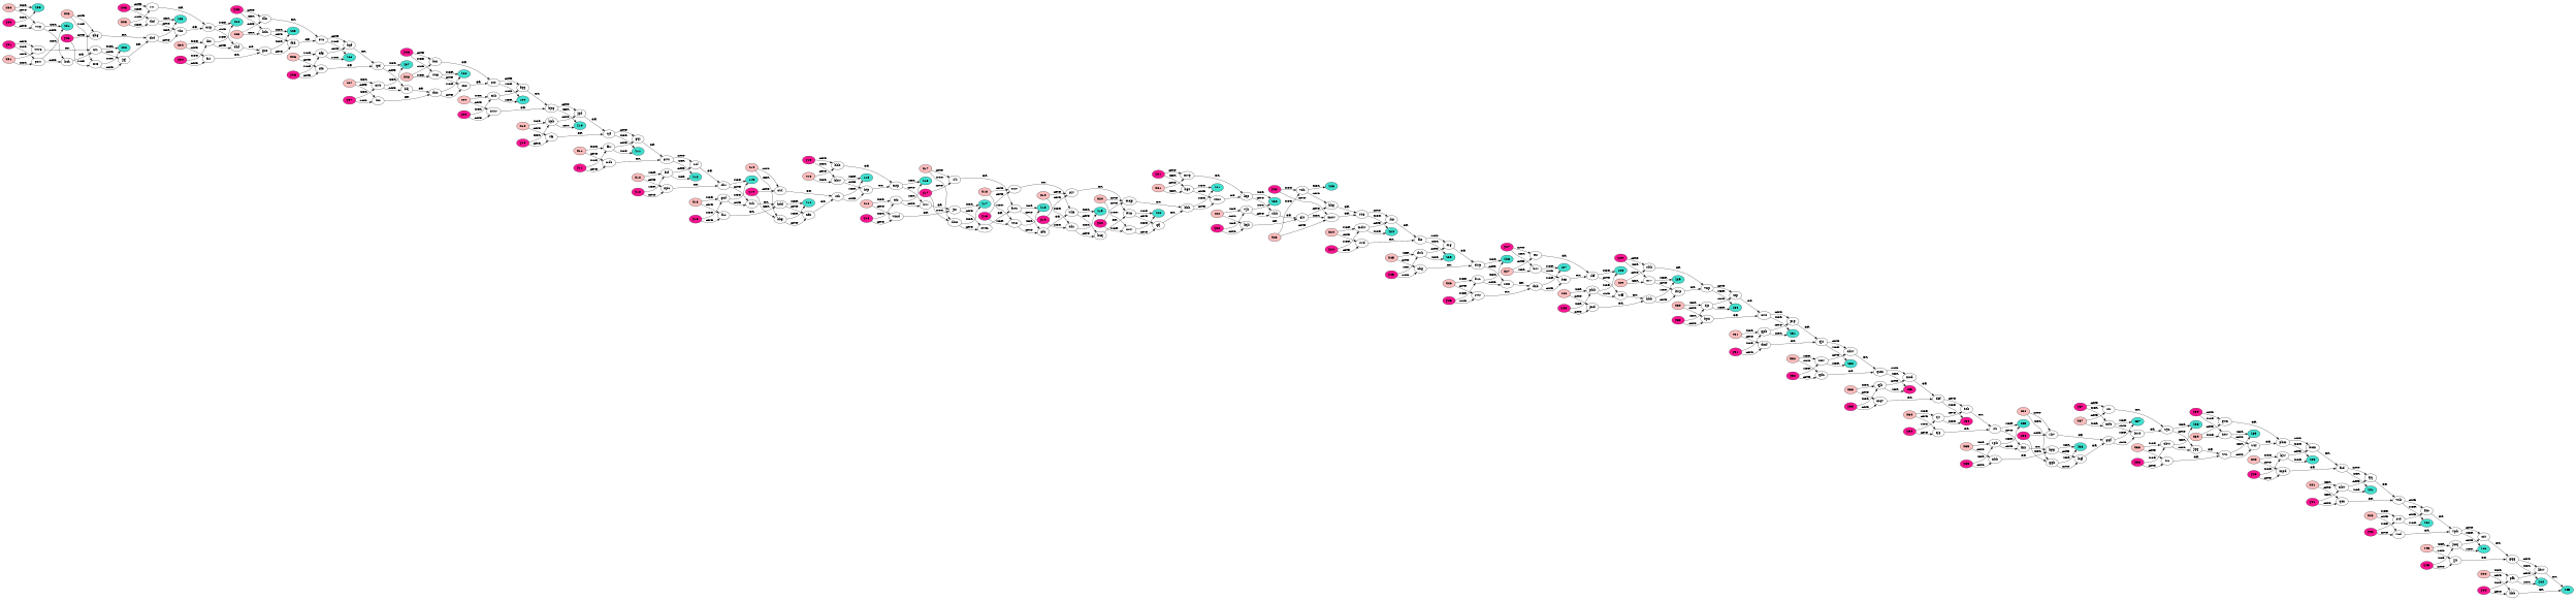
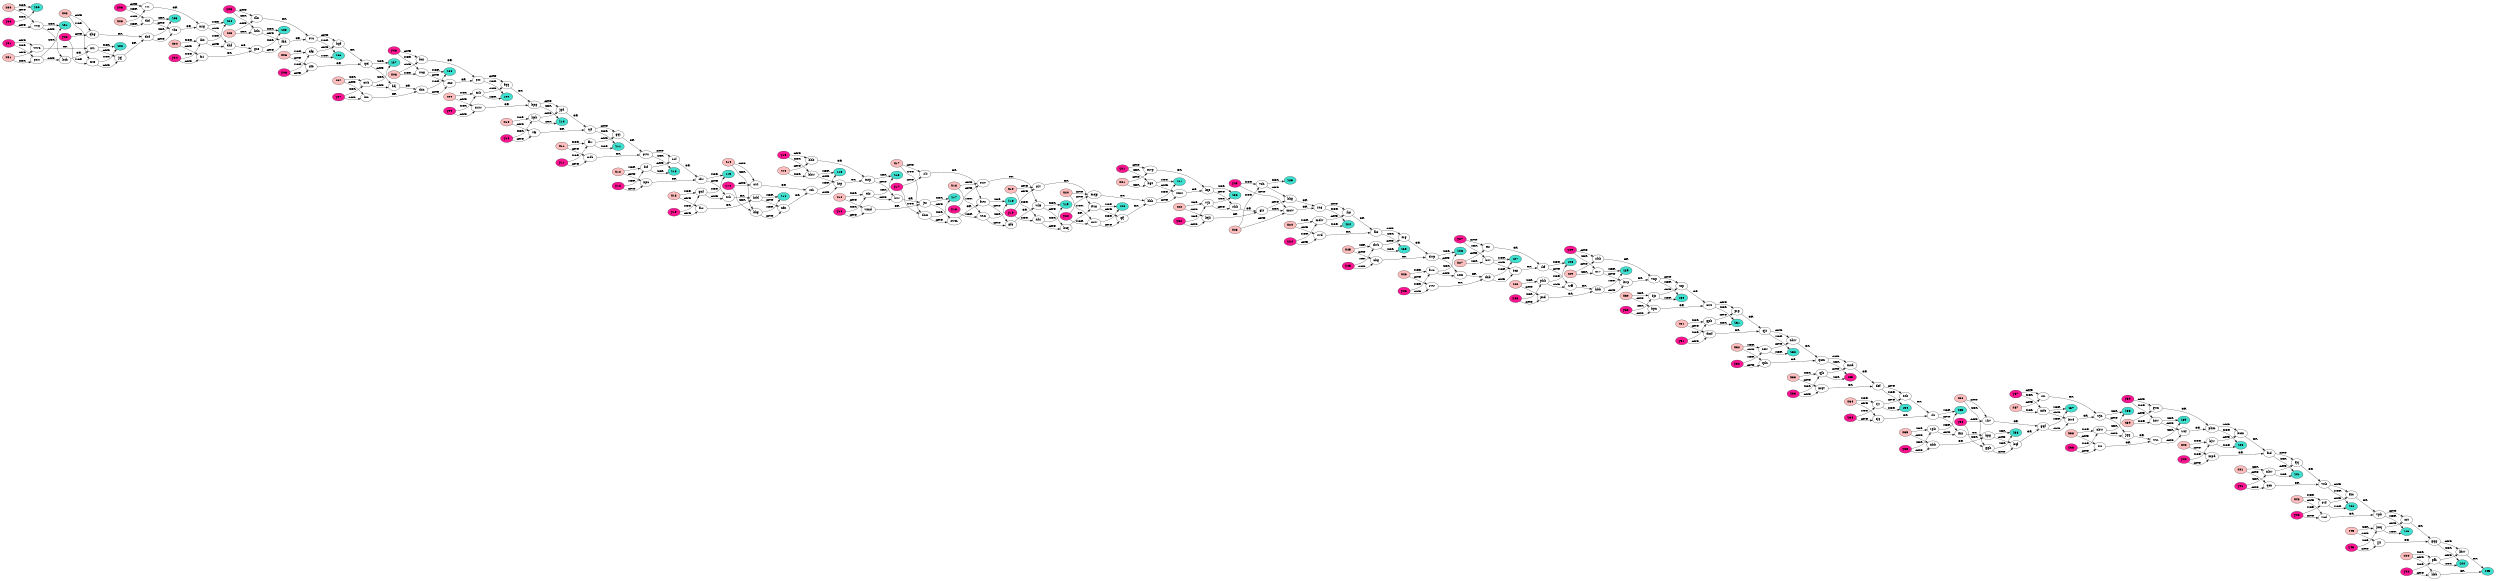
  digraph {
    rankdir=LR
    z00 [fillcolor="#40e0d0" style=filled]
    z01 [fillcolor="#40e0d0" style=filled]
    z02 [fillcolor="#40e0d0" style=filled]
    z03 [fillcolor="#40e0d0" style=filled]
    z04 [fillcolor="#40e0d0" style=filled]
    z05 [fillcolor="#40e0d0" style=filled]
    z06 [fillcolor="#40e0d0" style=filled]
    z07 [fillcolor="#40e0d0" style=filled]
    z08 [fillcolor="#40e0d0" style=filled]
    z09 [fillcolor="#40e0d0" style=filled]
    z10 [fillcolor="#40e0d0" style=filled]
    z11 [fillcolor="#40e0d0" style=filled]
    z12 [fillcolor="#40e0d0" style=filled]
    z13 [fillcolor="#40e0d0" style=filled]
    z14 [fillcolor="#40e0d0" style=filled]
    z15 [fillcolor="#40e0d0" style=filled]
    z16 [fillcolor="#40e0d0" style=filled]
    z17 [fillcolor="#40e0d0" style=filled]
    z18 [fillcolor="#40e0d0" style=filled]
    z19 [fillcolor="#40e0d0" style=filled]
    z20 [fillcolor="#40e0d0" style=filled]
    z21 [fillcolor="#40e0d0" style=filled]
    z22 [fillcolor="#40e0d0" style=filled]
    z23 [fillcolor="#40e0d0" style=filled]
    z24 [fillcolor="#40e0d0" style=filled]
    z25 [fillcolor="#40e0d0" style=filled]
    z26 [fillcolor="#40e0d0" style=filled]
    z27 [fillcolor="#40e0d0" style=filled]
    z28 [fillcolor="#40e0d0" style=filled]
    z29 [fillcolor="#40e0d0" style=filled]
    z30 [fillcolor="#40e0d0" style=filled]
    z31 [fillcolor="#40e0d0" style=filled]
    z32 [fillcolor="#40e0d0" style=filled]
    z33 [fillcolor=deeppink style=filled]
-   z34 [fillcolor=deeppink style=filled]
+   z34 [fillcolor="#40e0d0" style=filled]
    z35 [fillcolor="#40e0d0" style=filled]
    z36 [fillcolor="#40e0d0" style=filled]
    z37 [fillcolor="#40e0d0" style=filled]
    z38 [fillcolor="#40e0d0" style=filled]
    z39 [fillcolor="#40e0d0" style=filled]
    z40 [fillcolor="#40e0d0" style=filled]
    z41 [fillcolor="#40e0d0" style=filled]
    z42 [fillcolor="#40e0d0" style=filled]
    z43 [fillcolor="#40e0d0" style=filled]
    z44 [fillcolor="#40e0d0" style=filled]
    z45 [fillcolor="#40e0d0" style=filled]
    x00 [fillcolor="#ff000042" style=filled]
    wsg
    hch
    x01 [fillcolor="#ff000042" style=filled]
    wwc
    pnw
    ntr
    x02 [fillcolor="#ff000042" style=filled]
    mts
    qhg
    jgj
    shd
    x03 [fillcolor="#ff000042" style=filled]
    tkd
    rrr
    thc
    nsg
    x04 [fillcolor="#ff000042" style=filled]
    hrr
    kkt
    gcs
    dhf
    x05 [fillcolor="#ff000042" style=filled]
    dkr
    hdc
    bvc
    fdd
    x06 [fillcolor="#ff000042" style=filled]
    sfb
    qfg
    tpd
    bgf
    x07 [fillcolor="#ff000042" style=filled]
    cwh
    ktn
    ddj
    dsn
    x08 [fillcolor="#ff000042" style=filled]
    bnr
    wcg
    pss
    rms
    x09 [fillcolor="#ff000042" style=filled]
    hww
    csk
    bpg
    fqq
    x10 [fillcolor="#ff000042" style=filled]
    kpk
    vfs
    jgd
    cjf
    x11 [fillcolor="#ff000042" style=filled]
    ffw
    mdb
    gqr
    pvw
    x12 [fillcolor="#ff000042" style=filled]
    fsf
    npc
    hsf
    sfw
    x13 [fillcolor="#ff000042" style=filled]
    gnf
    fhs
    tsh
    hdd
    x14 [fillcolor="#ff000042" style=filled]
    cwj
    khg
    sth
    nfn
    x15 [fillcolor="#ff000042" style=filled]
    bhw
    hhb
    htp
    mqr
    x16 [fillcolor="#ff000042" style=filled]
    wmd
    tds
    jts
    kvv
    x17 [fillcolor="#ff000042" style=filled]
    rrk
    hhm
    fww
    swm
    x18 [fillcolor="#ff000042" style=filled]
    wrn
    twv
    gfq
    wks
    x19 [fillcolor="#ff000042" style=filled]
    nhr
    pjv
    hcq
    fvm
    x20 [fillcolor="#ff000042" style=filled]
    mvv
    mqg
    qfj
    hhh
    x21 [fillcolor="#ff000042" style=filled]
    hgs
    mvp
    wms
    kqs
    x22 [fillcolor="#ff000042" style=filled]
    kqk
    vjk
    gjs
    shk
    x23 [fillcolor="#ff000042" style=filled]
    vsh
    mcw
    hkg
    rng
    x24 [fillcolor="#ff000042" style=filled]
    mdw
    rwd
    rhp
    fbs
    x25 [fillcolor="#ff000042" style=filled]
    dwk
    cbg
    srg
    dwp
    x26 [fillcolor="#ff000042" style=filled]
    fwn
    rvw
    rsm
    dnb
    x27 [fillcolor="#ff000042" style=filled]
    tts
    bsv
    rkf
    bcn
    x28 [fillcolor="#ff000042" style=filled]
    pcd
    phk
    hbb
    wff
    x29 [fillcolor="#ff000042" style=filled]
    sbk
    nrv
    vnp
    kwp
    x30 [fillcolor="#ff000042" style=filled]
    bpn
    bjs
    cwn
    tsp
    x31 [fillcolor="#ff000042" style=filled]
    gpb
    dmf
    prp
    qjs
    x32 [fillcolor="#ff000042" style=filled]
    ncw
    qdc
    nhw
    qcm
    x33 [fillcolor="#ff000042" style=filled]
    qjh
    mqv
    mcd
    dsf
    x34 [fillcolor="#ff000042" style=filled]
    tjv
    cjq
    bsh
    rfs
    x35 [fillcolor="#ff000042" style=filled]
    rpk
    nbb
    fkk
    hpg
    x36 [fillcolor="#ff000042" style=filled]
    rhv
    ggk
    gqf
    bqf
    x37 [fillcolor="#ff000042" style=filled]
    mfc
    rnr
    bwd
    wjn
    x38 [fillcolor="#ff000042" style=filled]
    trc
    nbw
    wrr
    jqq
    x39 [fillcolor="#ff000042" style=filled]
    qwn
    htw
    phm
    wtf
    x40 [fillcolor="#ff000042" style=filled]
    mpd
    bjw
    fcd
    bcm
    x41 [fillcolor="#ff000042" style=filled]
    nkw
    qcn
    fjq
    vsk
    x42 [fillcolor="#ff000042" style=filled]
    svf
    vcd
    fkc
    vpb
    x43 [fillcolor="#ff000042" style=filled]
    jmq
    jjk
    cst
    gqg
    x44 [fillcolor="#ff000042" style=filled]
    pfh
    kbb
    khw
    y00 [fillcolor=deeppink style=filled]
    y01 [fillcolor=deeppink style=filled]
    y02 [fillcolor=deeppink style=filled]
    y03 [fillcolor=deeppink style=filled]
    y04 [fillcolor=deeppink style=filled]
    y05 [fillcolor=deeppink style=filled]
    y06 [fillcolor=deeppink style=filled]
    y07 [fillcolor=deeppink style=filled]
    y08 [fillcolor=deeppink style=filled]
    y09 [fillcolor=deeppink style=filled]
    y10 [fillcolor=deeppink style=filled]
    y11 [fillcolor=deeppink style=filled]
    y12 [fillcolor=deeppink style=filled]
    y13 [fillcolor=deeppink style=filled]
    y14 [fillcolor=deeppink style=filled]
    y15 [fillcolor=deeppink style=filled]
    y16 [fillcolor=deeppink style=filled]
    y17 [fillcolor=deeppink style=filled]
    y18 [fillcolor=deeppink style=filled]
    y19 [fillcolor=deeppink style=filled]
    y20 [fillcolor=deeppink style=filled]
    y21 [fillcolor=deeppink style=filled]
    y22 [fillcolor=deeppink style=filled]
    y23 [fillcolor=deeppink style=filled]
    y24 [fillcolor=deeppink style=filled]
    y25 [fillcolor=deeppink style=filled]
    y26 [fillcolor=deeppink style=filled]
    y27 [fillcolor=deeppink style=filled]
    y28 [fillcolor=deeppink style=filled]
    y29 [fillcolor=deeppink style=filled]
    y30 [fillcolor=deeppink style=filled]
    y31 [fillcolor=deeppink style=filled]
    y32 [fillcolor=deeppink style=filled]
    y33 [fillcolor=deeppink style=filled]
    y34 [fillcolor=deeppink style=filled]
    y35 [fillcolor=deeppink style=filled]
    y36 [fillcolor=deeppink style=filled]
    y37 [fillcolor=deeppink style=filled]
    y38 [fillcolor=deeppink style=filled]
    y39 [fillcolor=deeppink style=filled]
    y40 [fillcolor=deeppink style=filled]
    y41 [fillcolor=deeppink style=filled]
    y42 [fillcolor=deeppink style=filled]
    y43 [fillcolor=deeppink style=filled]
    y44 [fillcolor=deeppink style=filled]
    x00 -> z00 [label=XOR]
    x00 -> wsg [label=AND]
    wsg -> z01 [label=XOR]
    wsg -> hch [label=AND]
    hch -> ntr [label=OR]
    x01 -> wwc [label=AND]
    x01 -> pnw [label=XOR]
    wwc -> ntr [label=OR]
    pnw -> z01 [label=XOR]
    pnw -> hch [label=AND]
    ntr -> z02 [label=XOR]
    ntr -> jgj [label=AND]
    x02 -> mts [label=XOR]
    x02 -> qhg [label=AND]
    mts -> z02 [label=XOR]
    mts -> jgj [label=AND]
    qhg -> shd [label=OR]
    jgj -> shd [label=OR]
    shd -> z03 [label=XOR]
    shd -> thc [label=AND]
    x03 -> tkd [label=XOR]
    x03 -> rrr [label=AND]
    tkd -> z03 [label=XOR]
    tkd -> thc [label=AND]
    rrr -> nsg [label=OR]
    thc -> nsg [label=OR]
    nsg -> z04 [label=XOR]
    nsg -> dhf [label=AND]
    x04 -> hrr [label=AND]
    x04 -> kkt [label=XOR]
    hrr -> gcs [label=OR]
    kkt -> z04 [label=XOR]
    kkt -> dhf [label=AND]
    gcs -> z05 [label=XOR]
    gcs -> fdd [label=AND]
    dhf -> gcs [label=OR]
    x05 -> dkr [label=AND]
    x05 -> hdc [label=XOR]
    dkr -> bvc [label=OR]
    hdc -> z05 [label=XOR]
    hdc -> fdd [label=AND]
    bvc -> z06 [label=XOR]
    bvc -> bgf [label=AND]
    fdd -> bvc [label=OR]
    x06 -> sfb [label=AND]
    x06 -> qfg [label=XOR]
    sfb -> tpd [label=OR]
    qfg -> z06 [label=XOR]
    qfg -> bgf [label=AND]
    tpd -> z07 [label=XOR]
    tpd -> ddj [label=AND]
    bgf -> tpd [label=OR]
    x07 -> cwh [label=XOR]
    x07 -> ktn [label=AND]
    cwh -> z07 [label=XOR]
    cwh -> ddj [label=AND]
    ktn -> dsn [label=OR]
    ddj -> dsn [label=OR]
    dsn -> z08 [label=XOR]
    dsn -> rms [label=AND]
    x08 -> bnr [label=AND]
    x08 -> wcg [label=XOR]
    bnr -> pss [label=OR]
    wcg -> z08 [label=XOR]
    wcg -> rms [label=AND]
    pss -> z09 [label=XOR]
    pss -> fqq [label=AND]
    rms -> pss [label=OR]
    x09 -> hww [label=AND]
    x09 -> csk [label=XOR]
    hww -> bpg [label=OR]
    csk -> z09 [label=XOR]
    csk -> fqq [label=AND]
    bpg -> z10 [label=XOR]
    bpg -> jgd [label=AND]
    fqq -> bpg [label=OR]
    x10 -> kpk [label=XOR]
    x10 -> vfs [label=AND]
    kpk -> z10 [label=XOR]
    kpk -> jgd [label=AND]
    vfs -> cjf [label=OR]
    jgd -> cjf [label=OR]
    cjf -> z11 [label=XOR]
    cjf -> gqr [label=AND]
    x11 -> ffw [label=XOR]
    x11 -> mdb [label=AND]
    ffw -> z11 [label=XOR]
    ffw -> gqr [label=AND]
    mdb -> pvw [label=OR]
    gqr -> pvw [label=OR]
    pvw -> z12 [label=XOR]
    pvw -> hsf [label=AND]
    x12 -> fsf [label=XOR]
    x12 -> npc [label=AND]
    fsf -> z12 [label=XOR]
    fsf -> hsf [label=AND]
    npc -> sfw [label=OR]
    hsf -> sfw [label=OR]
    sfw -> z13 [label=XOR]
    sfw -> tsh [label=AND]
    x13 -> gnf [label=XOR]
    x13 -> fhs [label=AND]
    gnf -> z13 [label=XOR]
    gnf -> tsh [label=AND]
    fhs -> hdd [label=OR]
    tsh -> hdd [label=OR]
    hdd -> z14 [label=XOR]
    hdd -> nfn [label=AND]
    x14 -> cwj [label=AND]
    x14 -> khg [label=XOR]
    cwj -> sth [label=OR]
    khg -> z14 [label=XOR]
    khg -> nfn [label=AND]
    sth -> z15 [label=XOR]
    sth -> htp [label=AND]
    nfn -> sth [label=OR]
    x15 -> bhw [label=XOR]
    x15 -> hhb [label=AND]
    bhw -> z15 [label=XOR]
    bhw -> htp [label=AND]
    hhb -> mqr [label=OR]
    htp -> mqr [label=OR]
    mqr -> z16 [label=XOR]
    mqr -> kvv [label=AND]
    x16 -> wmd [label=AND]
    x16 -> tds [label=XOR]
    wmd -> jts [label=OR]
    tds -> z16 [label=XOR]
    tds -> kvv [label=AND]
    jts -> z17 [label=XOR]
    jts -> swm [label=AND]
    kvv -> jts [label=OR]
    x17 -> rrk [label=AND]
    x17 -> hhm [label=XOR]
    rrk -> fww [label=OR]
    hhm -> z17 [label=XOR]
    hhm -> swm [label=AND]
    fww -> z18 [label=XOR]
    fww -> gfq [label=AND]
    swm -> fww [label=OR]
    x18 -> wrn [label=XOR]
    x18 -> twv [label=AND]
    wrn -> z18 [label=XOR]
    wrn -> gfq [label=AND]
    twv -> wks [label=OR]
    gfq -> wks [label=OR]
    wks -> z19 [label=XOR]
    wks -> hcq [label=AND]
    x19 -> nhr [label=XOR]
    x19 -> pjv [label=AND]
    nhr -> z19 [label=XOR]
    nhr -> hcq [label=AND]
    pjv -> fvm [label=OR]
    hcq -> fvm [label=OR]
    fvm -> z20 [label=XOR]
    fvm -> qfj [label=AND]
    x20 -> mvv [label=XOR]
    x20 -> mqg [label=AND]
    mvv -> z20 [label=XOR]
    mvv -> qfj [label=AND]
    mqg -> hhh [label=OR]
    qfj -> hhh [label=OR]
    hhh -> z21 [label=XOR]
    hhh -> wms [label=AND]
    x21 -> hgs [label=XOR]
    x21 -> mvp [label=AND]
    hgs -> z21 [label=XOR]
    hgs -> wms [label=AND]
    mvp -> kqs [label=OR]
    wms -> kqs [label=OR]
    kqs -> z22 [label=XOR]
    kqs -> shk [label=AND]
    x22 -> kqk [label=AND]
    x22 -> vjk [label=XOR]
    kqk -> gjs [label=OR]
    vjk -> z22 [label=XOR]
    vjk -> shk [label=AND]
    gjs -> mcw [label=XOR]
    gjs -> hkg [label=AND]
    shk -> gjs [label=OR]
    x23 -> vsh [label=XOR]
    x23 -> mcw [label=AND]
    vsh -> z23 [label=XOR]
    vsh -> hkg [label=AND]
    mcw -> rng [label=OR]
    hkg -> rng [label=OR]
    rng -> z24 [label=XOR]
    rng -> rhp [label=AND]
    x24 -> mdw [label=XOR]
    x24 -> rwd [label=AND]
    mdw -> z24 [label=XOR]
    mdw -> rhp [label=AND]
    rwd -> fbs [label=OR]
    rhp -> fbs [label=OR]
    fbs -> z25 [label=XOR]
    fbs -> srg [label=AND]
    x25 -> dwk [label=XOR]
    x25 -> cbg [label=AND]
    dwk -> z25 [label=XOR]
    dwk -> srg [label=AND]
    cbg -> dwp [label=OR]
    srg -> dwp [label=OR]
    dwp -> z26 [label=XOR]
    dwp -> rsm [label=AND]
    x26 -> fwn [label=XOR]
    x26 -> rvw [label=AND]
    fwn -> z26 [label=XOR]
    fwn -> rsm [label=AND]
    rvw -> dnb [label=OR]
    rsm -> dnb [label=OR]
    dnb -> z27 [label=XOR]
    dnb -> bcn [label=AND]
    x27 -> tts [label=AND]
    x27 -> bsv [label=XOR]
    tts -> rkf [label=OR]
    bsv -> z27 [label=XOR]
    bsv -> bcn [label=AND]
    rkf -> z28 [label=XOR]
    rkf -> wff [label=AND]
    bcn -> rkf [label=OR]
    x28 -> pcd [label=AND]
    x28 -> phk [label=XOR]
    pcd -> hbb [label=OR]
    phk -> z28 [label=XOR]
    phk -> wff [label=AND]
    hbb -> z29 [label=XOR]
    hbb -> kwp [label=AND]
    wff -> hbb [label=OR]
    x29 -> sbk [label=AND]
    x29 -> nrv [label=XOR]
    sbk -> vnp [label=OR]
    nrv -> z29 [label=XOR]
    nrv -> kwp [label=AND]
    vnp -> z30 [label=XOR]
    vnp -> tsp [label=AND]
    kwp -> vnp [label=OR]
    x30 -> bpn [label=AND]
    x30 -> bjs [label=XOR]
    bpn -> cwn [label=OR]
    bjs -> z30 [label=XOR]
    bjs -> tsp [label=AND]
    cwn -> z31 [label=XOR]
    cwn -> prp [label=AND]
    tsp -> cwn [label=OR]
    x31 -> gpb [label=XOR]
    x31 -> dmf [label=AND]
    gpb -> z31 [label=XOR]
    gpb -> prp [label=AND]
    dmf -> qjs [label=OR]
    prp -> qjs [label=OR]
    qjs -> z32 [label=XOR]
    qjs -> nhw [label=AND]
    x32 -> ncw [label=XOR]
    x32 -> qdc [label=AND]
    ncw -> z32 [label=XOR]
    ncw -> nhw [label=AND]
    qdc -> qcm [label=OR]
    nhw -> qcm [label=OR]
    qcm -> z33 [label=XOR]
    qcm -> mcd [label=AND]
    x33 -> qjh [label=XOR]
    x33 -> mqv [label=AND]
    qjh -> z33 [label=XOR]
    qjh -> mcd [label=AND]
    mqv -> dsf [label=OR]
    mcd -> dsf [label=OR]
    dsf -> z34 [label=XOR]
    dsf -> bsh [label=AND]
    x34 -> tjv [label=XOR]
    x34 -> cjq [label=AND]
    tjv -> z34 [label=XOR]
    tjv -> bsh [label=AND]
    cjq -> rfs [label=OR]
    bsh -> rfs [label=OR]
    rfs -> z35 [label=XOR]
    rfs -> fkk [label=AND]
    x35 -> rpk [label=XOR]
    x35 -> nbb [label=AND]
    rpk -> z35 [label=XOR]
    rpk -> fkk [label=AND]
    nbb -> hpg [label=OR]
    fkk -> hpg [label=OR]
    hpg -> z36 [label=XOR]
    hpg -> bqf [label=AND]
    x36 -> rhv [label=AND]
    x36 -> ggk [label=XOR]
    rhv -> gqf [label=OR]
    ggk -> z36 [label=XOR]
    ggk -> bqf [label=AND]
    gqf -> z37 [label=XOR]
    gqf -> bwd [label=AND]
    bqf -> gqf [label=OR]
    x37 -> mfc [label=XOR]
    x37 -> rnr [label=AND]
    mfc -> z37 [label=XOR]
    mfc -> bwd [label=AND]
    rnr -> wjn [label=OR]
    bwd -> wjn [label=OR]
    wjn -> z38 [label=XOR]
    wjn -> jqq [label=AND]
    x38 -> trc [label=AND]
    x38 -> nbw [label=XOR]
    trc -> wrr [label=OR]
    nbw -> z38 [label=XOR]
    nbw -> jqq [label=AND]
    wrr -> z39 [label=XOR]
    wrr -> wtf [label=AND]
    jqq -> wrr [label=OR]
    x39 -> qwn [label=AND]
    x39 -> htw [label=XOR]
    qwn -> phm [label=OR]
    htw -> z39 [label=XOR]
    htw -> wtf [label=AND]
    phm -> z40 [label=XOR]
    phm -> bcm [label=AND]
    wtf -> phm [label=OR]
    x40 -> mpd [label=AND]
    x40 -> bjw [label=XOR]
    mpd -> fcd [label=OR]
    bjw -> z40 [label=XOR]
    bjw -> bcm [label=AND]
    fcd -> z41 [label=XOR]
    fcd -> fjq [label=AND]
    bcm -> fcd [label=OR]
    x41 -> nkw [label=XOR]
    x41 -> qcn [label=AND]
    nkw -> z41 [label=XOR]
    nkw -> fjq [label=AND]
    qcn -> vsk [label=OR]
    fjq -> vsk [label=OR]
    vsk -> z42 [label=XOR]
    vsk -> fkc [label=AND]
    x42 -> svf [label=XOR]
    x42 -> vcd [label=AND]
    svf -> z42 [label=XOR]
    svf -> fkc [label=AND]
    vcd -> vpb [label=OR]
    fkc -> vpb [label=OR]
    vpb -> z43 [label=XOR]
    vpb -> cst [label=AND]
    x43 -> jmq [label=XOR]
    x43 -> jjk [label=AND]
    jmq -> z43 [label=XOR]
    jmq -> cst [label=AND]
    jjk -> gqg [label=OR]
    cst -> gqg [label=OR]
    gqg -> z44 [label=XOR]
    gqg -> khw [label=AND]
    x44 -> pfh [label=XOR]
    x44 -> kbb [label=AND]
    pfh -> z44 [label=XOR]
    pfh -> khw [label=AND]
    kbb -> z45 [label=OR]
    khw -> z45 [label=OR]
    y00 -> z00 [label=XOR]
    y00 -> wsg [label=AND]
    y01 -> wwc [label=AND]
    y01 -> pnw [label=XOR]
    y02 -> mts [label=XOR]
    y02 -> qhg [label=AND]
    y03 -> tkd [label=XOR]
    y03 -> rrr [label=AND]
    y04 -> hrr [label=AND]
    y04 -> kkt [label=XOR]
    y05 -> dkr [label=AND]
    y05 -> hdc [label=XOR]
    y06 -> sfb [label=AND]
    y06 -> qfg [label=XOR]
    y07 -> cwh [label=XOR]
    y07 -> ktn [label=AND]
    y08 -> bnr [label=AND]
    y08 -> wcg [label=XOR]
    y09 -> hww [label=AND]
    y09 -> csk [label=XOR]
    y10 -> kpk [label=XOR]
    y10 -> vfs [label=AND]
    y11 -> ffw [label=XOR]
    y11 -> mdb [label=AND]
    y12 -> fsf [label=XOR]
    y12 -> npc [label=AND]
    y13 -> gnf [label=XOR]
    y13 -> fhs [label=AND]
    y14 -> cwj [label=AND]
    y14 -> khg [label=XOR]
    y15 -> bhw [label=XOR]
    y15 -> hhb [label=AND]
    y16 -> wmd [label=AND]
    y16 -> tds [label=XOR]
    y17 -> rrk [label=AND]
    y17 -> hhm [label=XOR]
    y18 -> wrn [label=XOR]
    y18 -> twv [label=AND]
    y19 -> nhr [label=XOR]
    y19 -> pjv [label=AND]
    y20 -> mvv [label=XOR]
    y20 -> mqg [label=AND]
    y21 -> hgs [label=XOR]
    y21 -> mvp [label=AND]
    y22 -> kqk [label=AND]
    y22 -> vjk [label=XOR]
    y23 -> vsh [label=XOR]
    y23 -> mcw [label=AND]
    y24 -> mdw [label=XOR]
    y24 -> rwd [label=AND]
    y25 -> dwk [label=XOR]
    y25 -> cbg [label=AND]
    y26 -> fwn [label=XOR]
    y26 -> rvw [label=AND]
    y27 -> tts [label=AND]
    y27 -> bsv [label=XOR]
    y28 -> pcd [label=AND]
    y28 -> phk [label=XOR]
    y29 -> sbk [label=AND]
    y29 -> nrv [label=XOR]
    y30 -> bpn [label=AND]
    y30 -> bjs [label=XOR]
    y31 -> gpb [label=XOR]
    y31 -> dmf [label=AND]
    y32 -> ncw [label=XOR]
    y32 -> qdc [label=AND]
    y33 -> qjh [label=XOR]
    y33 -> mqv [label=AND]
    y34 -> tjv [label=XOR]
    y34 -> cjq [label=AND]
    y35 -> rpk [label=XOR]
    y35 -> nbb [label=AND]
    y36 -> rhv [label=AND]
    y36 -> ggk [label=XOR]
    y37 -> mfc [label=XOR]
    y37 -> rnr [label=AND]
    y38 -> trc [label=AND]
    y38 -> nbw [label=XOR]
    y39 -> qwn [label=AND]
    y39 -> htw [label=XOR]
    y40 -> mpd [label=AND]
    y40 -> bjw [label=XOR]
    y41 -> nkw [label=XOR]
    y41 -> qcn [label=AND]
    y42 -> svf [label=XOR]
    y42 -> vcd [label=AND]
    y43 -> jmq [label=XOR]
    y43 -> jjk [label=AND]
    y44 -> pfh [label=XOR]
    y44 -> kbb [label=AND]
  }
